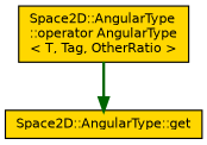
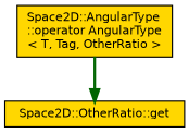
  digraph {
    rankdir=TB
    node [color=black fillcolor=gold fontname=Helvetica fontsize=10 shape=record style=filled]
    n1 [fontcolor=black height=0.2 label="Space2D::AngularType\l::operator AngularType\l\< T, Tag, OtherRatio \>" width=0.4]
-   n2 [height=0.2 label="Space2D::AngularType::get" width=0.4]
+   n2 [height=0.2 label="Space2D::OtherRatio::get" width=0.4]
    n1 -> n2 [color=darkgreen fontname=Helvetica fontsize=10 labelfontname=Helvetica labelfontsize=10 style=bold]
  }
